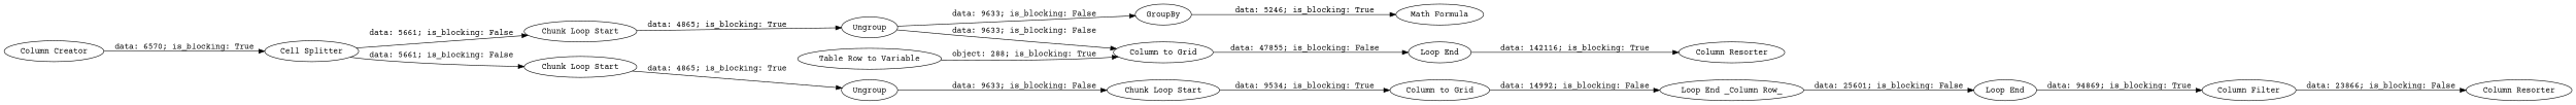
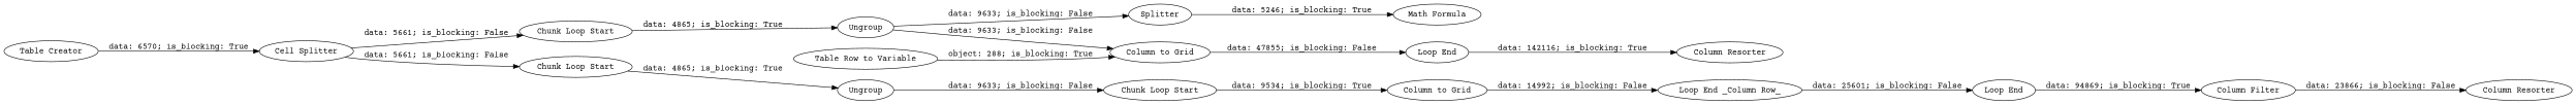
  digraph {
    fontname="Courier Prime"
    rankdir=LR
    node [fontname="Courier Prime"]
    edge [fontname="Courier Prime"]
    n1 [label="Column Resorter"]
    n2 [label="Chunk Loop Start"]
    n3 [label=Ungroup]
    n4 [label="Column to Grid"]
-   n5 [label=GroupBy]
+   n5 [label=Splitter]
    n6 [label="Column to Grid"]
    n7 [label="Loop End _Column Row_"]
    n8 [label="Loop End"]
    n9 [label="Chunk Loop Start"]
    n10 [label=Ungroup]
    n11 [label="Chunk Loop Start"]
-   n12 [label="Column Creator"]
+   n12 [label="Table Creator"]
    n13 [label="Cell Splitter"]
    n14 [label="Loop End"]
    n15 [label="Column Resorter"]
    n16 [label="Table Row to Variable"]
    n17 [label="Math Formula"]
    n18 [label="Column Filter"]
    n2 -> n3 [label="data: 4865; is_blocking: True"]
    n3 -> n4 [label="data: 9633; is_blocking: False"]
    n3 -> n5 [label="data: 9633; is_blocking: False"]
    n4 -> n14 [label="data: 47855; is_blocking: False"]
    n5 -> n17 [label="data: 5246; is_blocking: True"]
    n6 -> n7 [label="data: 14992; is_blocking: False"]
    n7 -> n8 [label="data: 25601; is_blocking: False"]
    n8 -> n18 [label="data: 94869; is_blocking: True"]
    n9 -> n10 [label="data: 4865; is_blocking: True"]
    n10 -> n11 [label="data: 9633; is_blocking: False"]
    n11 -> n6 [label="data: 9534; is_blocking: True"]
    n12 -> n13 [label="data: 6570; is_blocking: True"]
    n13 -> n2 [label="data: 5661; is_blocking: False"]
    n13 -> n9 [label="data: 5661; is_blocking: False"]
    n14 -> n1 [label="data: 142116; is_blocking: True"]
    n16 -> n4 [label="object: 288; is_blocking: True"]
    n18 -> n15 [label="data: 23866; is_blocking: False"]
  }
